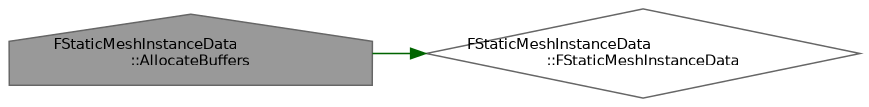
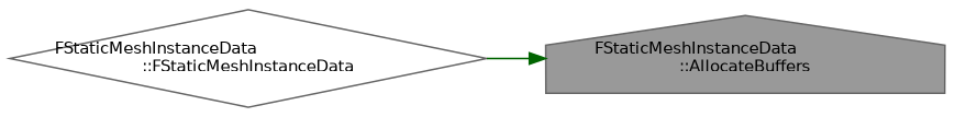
  digraph {
    rankdir=RL
    node [fontname=Helvetica fontsize=10 style=filled]
    n1 [color=gray40 fillcolor=grey60 fontcolor=black height=0.2 label="FStaticMeshInstanceData\l::AllocateBuffers" shape=house width=0.4]
    n2 [color=grey40 fillcolor=white height=0.2 label="FStaticMeshInstanceData\l::FStaticMeshInstanceData" shape=diamond width=0.4]
-   n2 -> n1 [color=darkgreen dir=back fontname=Helvetica fontsize=10 labelfontname=Helvetica labelfontsize=10 style=solid]
+   n1 -> n2 [color=darkgreen dir=back fontname=Helvetica fontsize=10 labelfontname=Helvetica labelfontsize=10 style=solid]
  }
